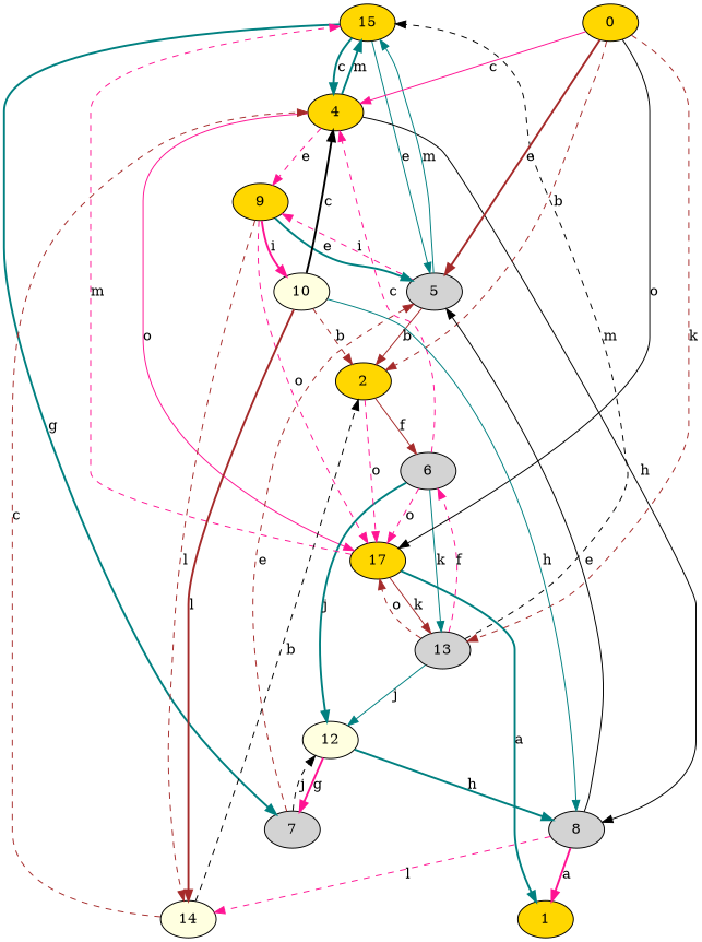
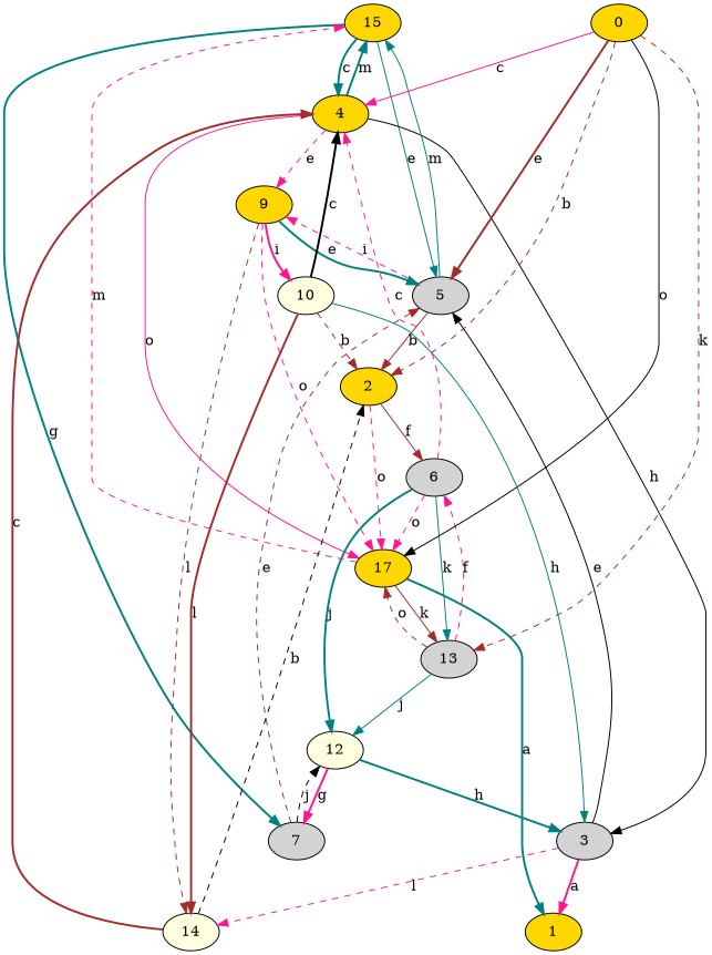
  strict digraph {
    node [fillcolor=gold style=filled]
    edge [color=deeppink style=dashed]
    15
    4
    5 [fillcolor=lightgrey]
    7 [fillcolor=lightgrey]
    6 [fillcolor=lightgrey]
    2
    17
    13 [fillcolor=lightgrey]
    12 [fillcolor=lightyellow]
    1
    0
-   8 [fillcolor=lightgrey]
+   8 [fillcolor=lightgrey label=3]
    9
    14 [fillcolor=lightyellow]
    10 [fillcolor=lightyellow]
    15 -> 4 [color=teal label=c style=bold]
    15 -> 5 [color=teal label=e style=solid]
    15 -> 7 [color=teal label=g style=bold]
    4 -> 15 [color=teal label=m style=bold]
    4 -> 17 [label=o style=solid]
    4 -> 8 [color=black label=h style=solid]
    4 -> 9 [label=e]
    5 -> 15 [color=teal label=m style=solid]
    5 -> 2 [color=brown label=b style=solid]
    5 -> 9 [label=i]
    7 -> 5 [color=brown label=e]
    7 -> 12 [color=black label=j]
    6 -> 4 [label=c]
    6 -> 17 [label=o]
    6 -> 13 [color=teal label=k style=solid]
    6 -> 12 [color=teal label=j style=bold]
    2 -> 6 [color=brown label=f style=solid]
    2 -> 17 [label=o]
    17 -> 15 [label=m]
    17 -> 13 [color=brown label=k style=solid]
    17 -> 1 [color=teal label=a style=bold]
-   13 -> 15 [color=black label=m]
    13 -> 6 [label=f]
    13 -> 17 [color=brown label=o]
    13 -> 12 [color=teal label=j style=solid]
    12 -> 7 [label=g style=bold]
    12 -> 8 [color=teal label=h style=bold]
    0 -> 4 [label=c style=solid]
    0 -> 5 [color=brown label=e style=bold]
    0 -> 2 [color=brown label=b]
    0 -> 17 [color=black label=o style=solid]
    0 -> 13 [color=brown label=k]
    8 -> 5 [color=black label=e style=solid]
    8 -> 1 [label=a style=bold]
    8 -> 14 [label=l]
    9 -> 5 [color=teal label=e style=bold]
    9 -> 17 [label=o]
    9 -> 14 [color=brown label=l]
    9 -> 10 [label=i style=bold]
-   14 -> 4 [color=brown label=c]
+   14 -> 4 [color=brown label=c style=bold]
    14 -> 2 [color=black label=b]
    10 -> 4 [color=black label=c style=bold]
    10 -> 2 [color=brown label=b]
    10 -> 8 [color=teal label=h style=solid]
    10 -> 14 [color=brown label=l style=bold]
  }
